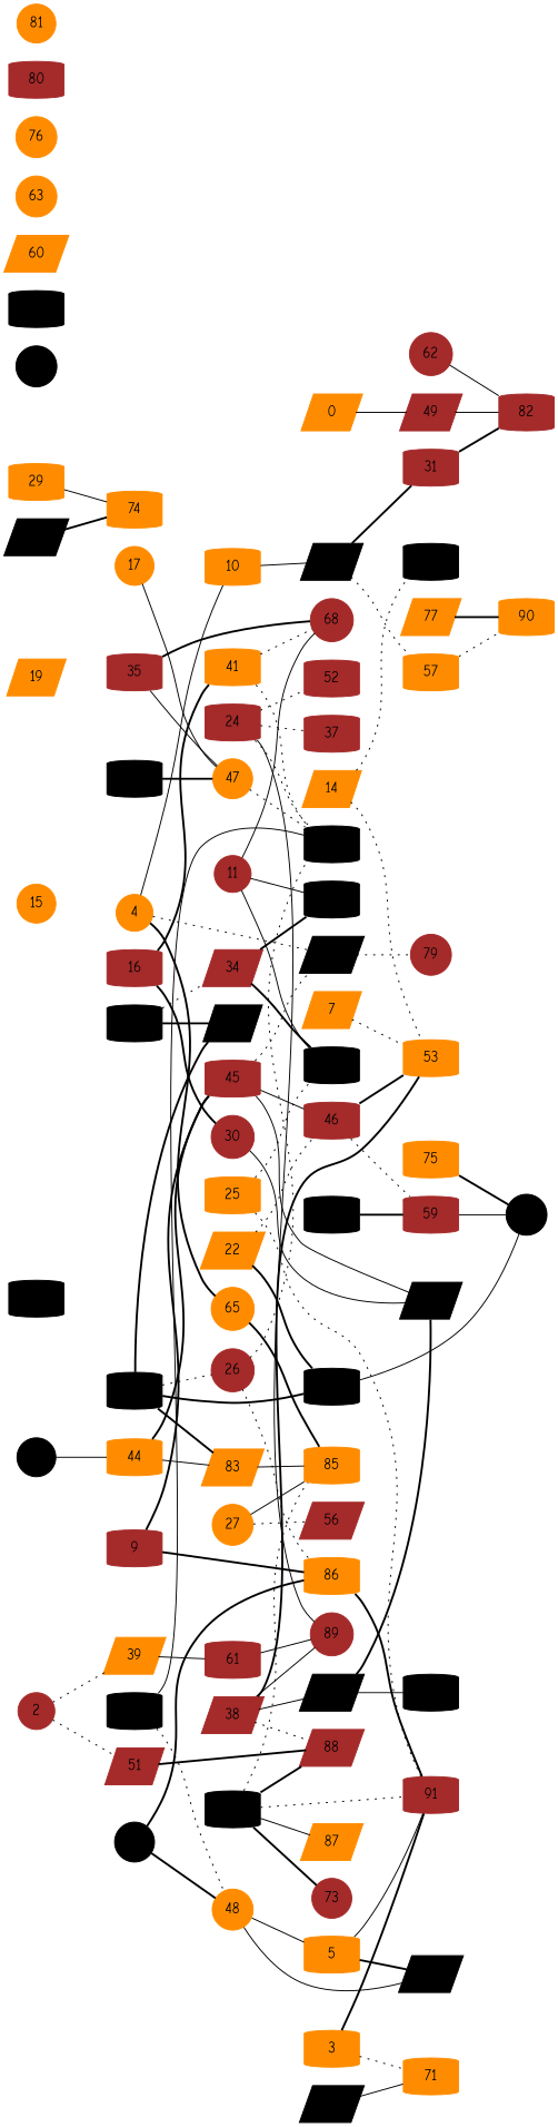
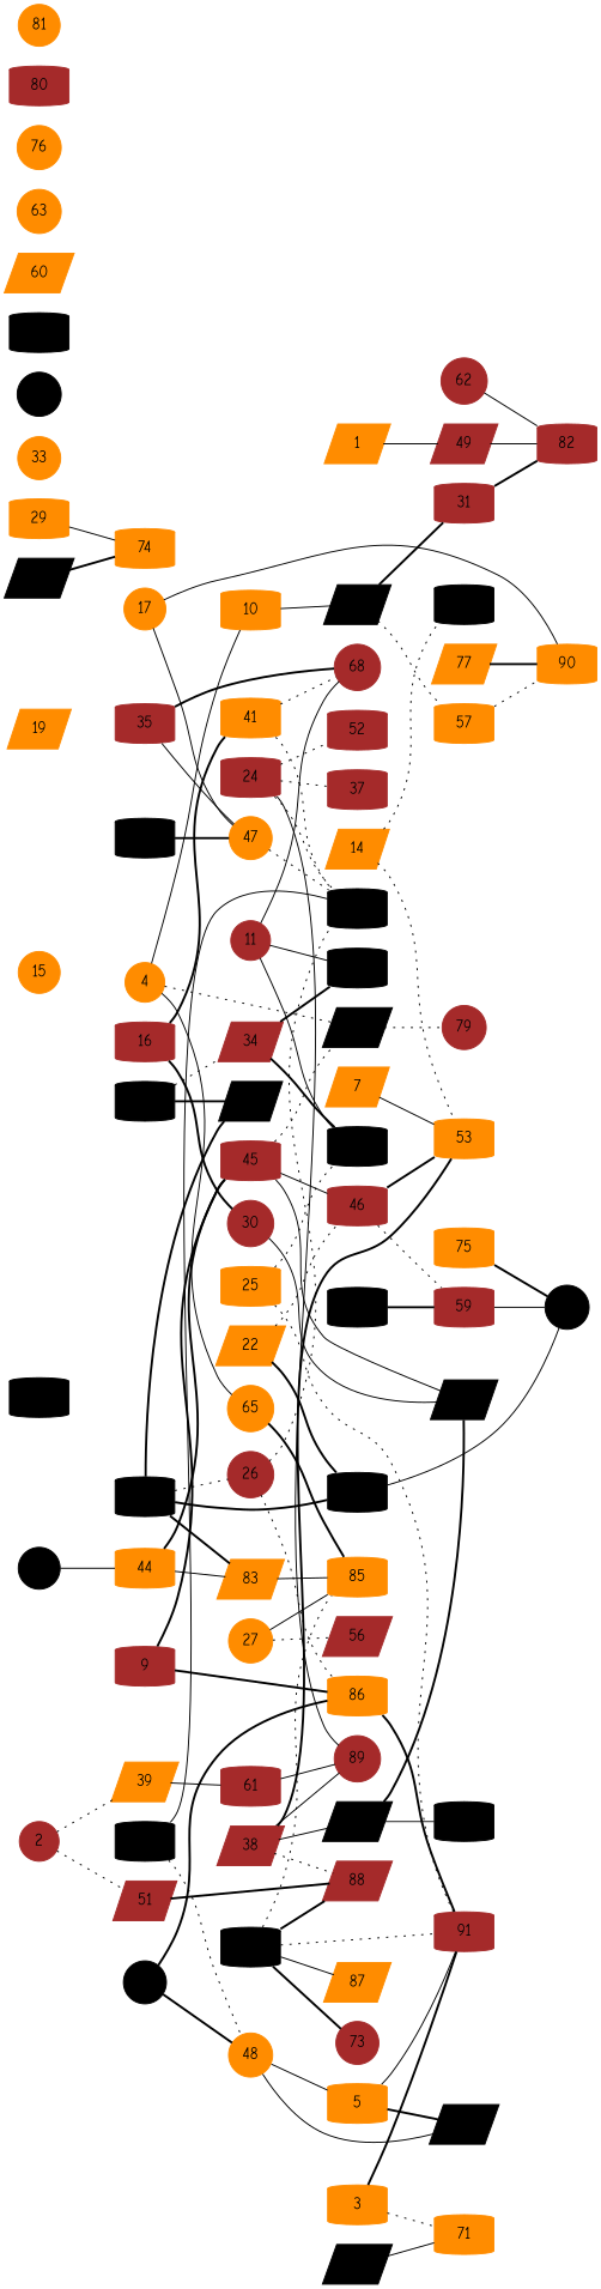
  graph {
    fontname="Comic Neue"
    rankdir=LR
    node [color=darkorange fontname="Comic Neue" shape=cylinder style=filled]
    edge [fontname="Comic Neue" style=solid]
-   1 [shape=parallelogram label=0]
+   1 [shape=parallelogram]
    49 [color=brown shape=parallelogram]
    91 [color=brown]
    5
    66 [color=black shape=parallelogram]
    82 [color=brown]
    2 [color=brown shape=circle]
    39 [shape=parallelogram]
    51 [color=brown shape=parallelogram]
    61 [color=brown]
    88 [color=brown shape=parallelogram]
    3
    71
    4 [shape=circle]
    10
    65 [shape=circle]
    70 [color=black shape=parallelogram]
    23 [color=black shape=parallelogram]
    85
    79 [color=brown shape=circle]
    6 [color=black]
    47 [shape=circle]
    78 [color=black]
    7 [shape=parallelogram]
    53
    8 [color=black]
    9 [color=brown]
    45 [color=brown]
    86
    46 [color=brown]
    67 [color=black shape=parallelogram]
    31 [color=brown]
    57
    11 [color=brown shape=circle]
    64 [color=black]
    68 [color=brown shape=circle]
    72 [color=black]
    12 [color=black]
    21 [color=black shape=parallelogram]
    34 [color=brown shape=parallelogram]
    13 [color=black shape=circle]
    44
    83 [shape=parallelogram]
    14 [shape=parallelogram]
    36 [color=black]
    15 [shape=circle]
    16 [color=brown]
    30 [color=brown shape=circle]
    41
    17 [shape=circle]
    90
    18 [color=black]
    26 [color=brown shape=circle]
    54 [color=black]
    84 [color=black shape=circle]
    19 [shape=parallelogram]
    20 [color=black]
    59 [color=brown]
    22 [shape=parallelogram]
    24 [color=brown]
    37 [color=brown]
    52 [color=brown]
    89 [color=brown shape=circle]
    25
    27 [shape=circle]
    56 [color=brown shape=parallelogram]
    28 [color=black]
    73 [color=brown shape=circle]
    87 [shape=parallelogram]
    29
    74
    32 [color=black]
    48 [shape=circle]
+   33 [shape=circle]
    35 [color=brown]
    38 [color=brown shape=parallelogram]
    40 [color=black shape=parallelogram]
    55 [color=black]
    42 [color=black shape=circle]
    43 [color=black shape=circle]
    50 [color=black shape=parallelogram]
    58 [color=black]
    60 [shape=parallelogram]
    62 [color=brown shape=circle]
    63 [shape=circle]
    69 [color=black shape=parallelogram]
    75
    76 [shape=circle]
    77 [shape=parallelogram]
    80 [color=brown]
    81 [shape=circle]
    1 -- 49
    49 -- 82
    5 -- 91
    5 -- 66 [style=bold]
    2 -- 39 [style=dotted]
    2 -- 51 [style=dotted]
    39 -- 61
    51 -- 88 [style=bold]
    61 -- 89
    3 -- 91 [style=bold]
    3 -- 71 [style=dotted]
    4 -- 10
-   4 -- 65 [style=bold]
+   4 -- 65
    4 -- 70 [style=dotted]
    10 -- 23
    65 -- 85 [style=bold]
    70 -- 79 [style=dotted]
    23 -- 31 [style=bold]
    23 -- 57 [style=dotted]
    6 -- 47 [style=bold]
    47 -- 78 [style=dotted]
-   7 -- 53 [style=dotted]
+   7 -- 53
    9 -- 45 [style=bold]
    9 -- 86 [style=bold]
    45 -- 70 [style=dotted]
    45 -- 46
    45 -- 67
    86 -- 91 [style=bold]
    46 -- 53 [style=bold]
    46 -- 59 [style=dotted]
    31 -- 82 [style=bold]
    57 -- 90 [style=dotted]
    11 -- 64
    11 -- 68
    11 -- 72
    12 -- 21 [style=bold]
    12 -- 34 [style=dotted]
    34 -- 64 [style=bold]
    34 -- 72 [style=bold]
    13 -- 44
    44 -- 45 [style=bold]
    44 -- 83
    83 -- 85
    14 -- 53 [style=dotted]
    14 -- 36 [style=dotted]
    16 -- 30 [style=bold]
    16 -- 41 [style=bold]
    30 -- 67
    41 -- 78 [style=dotted]
    41 -- 68 [style=dotted]
    17 -- 47
+   17 -- 90
    18 -- 21 [style=bold]
    18 -- 83 [style=bold]
    18 -- 26 [style=dotted]
    18 -- 54 [style=bold]
    26 -- 78 [style=dotted]
    26 -- 86 [style=dotted]
    54 -- 84
    20 -- 59 [style=bold]
    59 -- 84
    22 -- 46 [style=dotted]
    22 -- 54 [style=bold]
    24 -- 78 [style=dotted]
    24 -- 37 [style=dotted]
    24 -- 52 [style=dotted]
    24 -- 89
    25 -- 91 [style=dotted]
    25 -- 64 [style=dotted]
    27 -- 85
    27 -- 56 [style=dotted]
    28 -- 91 [style=dotted]
    28 -- 88 [style=bold]
    28 -- 85 [style=dotted]
    28 -- 73 [style=bold]
    28 -- 87
    29 -- 74
    32 -- 78
    32 -- 48 [style=dotted]
    48 -- 5
    48 -- 66
    35 -- 47
    35 -- 68 [style=bold]
    38 -- 88 [style=dotted]
    38 -- 53 [style=bold]
    38 -- 89
    38 -- 40
    40 -- 67 [style=bold]
    40 -- 55
    43 -- 86 [style=bold]
    43 -- 48 [style=bold]
    50 -- 74 [style=bold]
    62 -- 82
    69 -- 71
    75 -- 84 [style=bold]
    77 -- 90 [style=bold]
  }
